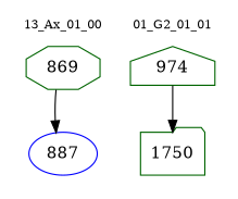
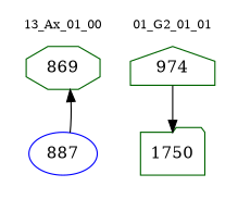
  digraph {
    node [color=darkgreen]
    edge [color=black]
    n1 [label=869 shape=octagon]
    n2 [color=blue label=887 shape=ellipse]
    n3 [label=974 shape=house]
    n4 [label=1750 shape=folder]
    subgraph cluster_1 {
      color=white
      fontsize=10
      label="13_Ax_01_00"
      n1
      n2
    }
    subgraph cluster_2 {
      color=white
      fontsize=10
      label="01_G2_01_01"
      n3
      n4
    }
-   n1 -> n2
+   n2 -> n1
    n3 -> n4
  }
